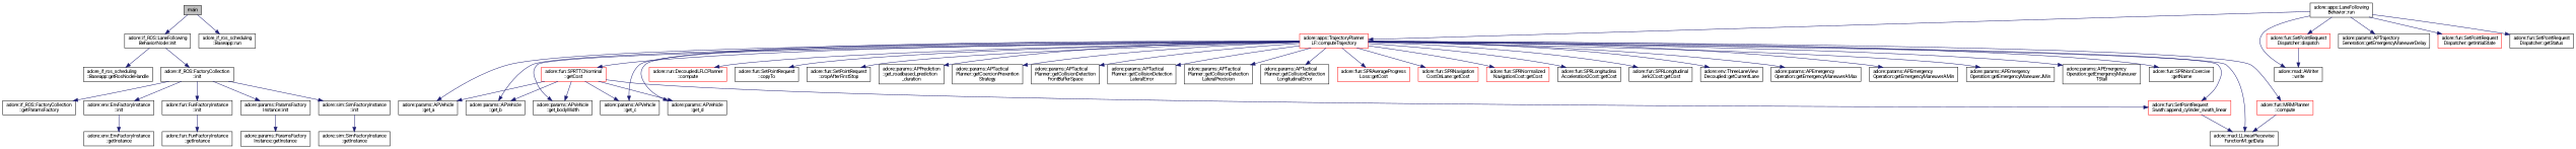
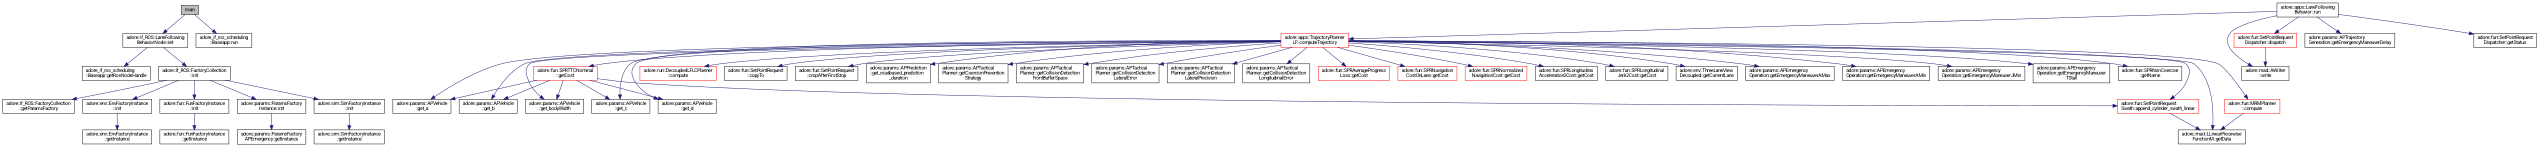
  digraph {
    fontname=Roboto
    rankdir=TB
    node [color=black fillcolor=white fontname=Roboto fontsize=10 shape=record style=filled]
    edge [color=midnightblue fontname=Roboto fontsize=10 labelfontname=Helvetica labelfontsize=10 style=solid]
    n1 [fillcolor=grey75 fontcolor=black height=0.2 label=main width=0.4]
    n2 [height=0.2 label="adore::if_ROS::LaneFollowing\lBehaviorNode::init" width=0.4]
    n3 [height=0.2 label="adore_if_ros_scheduling\l::Baseapp::run" width=0.4]
    n4 [height=0.2 label="adore_if_ros_scheduling\l::Baseapp::getRosNodeHandle" width=0.4]
    n5 [height=0.2 label="adore::if_ROS::FactoryCollection\l::init" width=0.4]
    n6 [height=0.2 label="adore::if_ROS::FactoryCollection\l::getParamsFactory" width=0.4]
    n7 [height=0.2 label="adore::env::EnvFactoryInstance\l::init" width=0.4]
    n8 [height=0.2 label="adore::fun::FunFactoryInstance\l::init" width=0.4]
    n9 [height=0.2 label="adore::params::ParamsFactory\lInstance::init" width=0.4]
    n10 [height=0.2 label="adore::sim::SimFactoryInstance\l::init" width=0.4]
    n11 [height=0.2 label="adore::apps::LaneFollowing\lBehavior::run" width=0.4]
    n12 [color=red height=0.2 label="adore::apps::TrajectoryPlanner\lLF::computeTrajectory" width=0.4]
    n13 [color=red height=0.2 label="adore::fun::SetPointRequest\lDispatcher::dispatch" width=0.4]
    n14 [height=0.2 label="adore::mad::AWriter\l::write" width=0.4]
    n15 [height=0.2 label="adore::params::APTrajectory\lGeneration::getEmergencyManeuverDelay" width=0.4]
-   n16 [color=red height=0.2 label="adore::fun::SetPointRequest\lDispatcher::getInitialState" width=0.4]
    n17 [height=0.2 label="adore::fun::SetPointRequest\lDispatcher::getStatus" width=0.4]
    n18 [height=0.2 label="adore::env::EnvFactoryInstance\l::getInstance" width=0.4]
    n19 [height=0.2 label="adore::fun::FunFactoryInstance\l::getInstance" width=0.4]
-   n20 [height=0.2 label="adore::params::ParamsFactory\lInstance::getInstance" width=0.4]
+   n20 [height=0.2 label="adore::params::ParamsFactory\lAPEmergency::getInstance" width=0.4]
    n21 [height=0.2 label="adore::sim::SimFactoryInstance\l::getInstance" width=0.4]
    n22 [color=red height=0.2 label="adore::fun::SetPointRequest\lSwath::append_cylinder_swath_linear" width=0.4]
    n23 [height=0.2 label="adore::mad::LLinearPiecewise\lFunctionM::getData" width=0.4]
    n24 [color=red height=0.2 label="adore::fun::MRMPlanner\l::compute" width=0.4]
    n25 [color=red height=0.2 label="adore::run::DecoupledLFLCPlanner\l::compute" width=0.4]
    n26 [height=0.2 label="adore::fun::SetPointRequest\l::copyTo" width=0.4]
    n27 [height=0.2 label="adore::fun::SetPointRequest\l::cropAfterFirstStop" width=0.4]
    n28 [height=0.2 label="adore::params::APVehicle\l::get_a" width=0.4]
    n29 [height=0.2 label="adore::params::APVehicle\l::get_b" width=0.4]
    n30 [height=0.2 label="adore::params::APVehicle\l::get_bodyWidth" width=0.4]
    n31 [height=0.2 label="adore::params::APVehicle\l::get_c" width=0.4]
    n32 [height=0.2 label="adore::params::APVehicle\l::get_d" width=0.4]
    n33 [height=0.2 label="adore::params::APPrediction\l::get_roadbased_prediction\l_duration" width=0.4]
    n34 [height=0.2 label="adore::params::APTactical\lPlanner::getCoercionPrevention\lStrategy" width=0.4]
    n35 [height=0.2 label="adore::params::APTactical\lPlanner::getCollisionDetection\lFrontBufferSpace" width=0.4]
    n36 [height=0.2 label="adore::params::APTactical\lPlanner::getCollisionDetection\lLateralError" width=0.4]
    n37 [height=0.2 label="adore::params::APTactical\lPlanner::getCollisionDetection\lLateralPrecision" width=0.4]
    n38 [height=0.2 label="adore::params::APTactical\lPlanner::getCollisionDetection\lLongitudinalError" width=0.4]
    n39 [color=red height=0.2 label="adore::fun::SPRTTCNominal\l::getCost" width=0.4]
    n40 [color=red height=0.2 label="adore::fun::SPRAverageProgress\lLoss::getCost" width=0.4]
    n41 [color=red height=0.2 label="adore::fun::SPRNavigation\lCostOnLane::getCost" width=0.4]
    n42 [color=red height=0.2 label="adore::fun::SPRNormalized\lNavigationCost::getCost" width=0.4]
    n43 [height=0.2 label="adore::fun::SPRLongitudinal\lAcceleration2Cost::getCost" width=0.4]
    n44 [height=0.2 label="adore::fun::SPRLongitudinal\lJerk2Cost::getCost" width=0.4]
    n45 [height=0.2 label="adore::env::ThreeLaneView\lDecoupled::getCurrentLane" width=0.4]
    n46 [height=0.2 label="adore::params::APEmergency\lOperation::getEmergencyManeuverAMax" width=0.4]
    n47 [height=0.2 label="adore::params::APEmergency\lOperation::getEmergencyManeuverAMin" width=0.4]
    n48 [height=0.2 label="adore::params::APEmergency\lOperation::getEmergencyManeuverJMin" width=0.4]
    n49 [height=0.2 label="adore::params::APEmergency\lOperation::getEmergencyManeuver\lTStall" width=0.4]
    n50 [height=0.2 label="adore::fun::SPRNonCoercive\l::getName" width=0.4]
    n1 -> n2
    n1 -> n3
    n2 -> n4
    n2 -> n5
    n5 -> n6
    n5 -> n7
    n5 -> n8
    n5 -> n9
    n5 -> n10
    n7 -> n18
    n8 -> n19
    n9 -> n20
    n10 -> n21
    n11 -> n12
    n11 -> n13
    n11 -> n14
    n11 -> n15
-   n11 -> n16
    n11 -> n17
    n12 -> n22
    n12 -> n23
    n12 -> n24
    n12 -> n25
    n12 -> n26
    n12 -> n27
    n12 -> n28
    n12 -> n29
    n12 -> n30
    n12 -> n31
    n12 -> n32
    n12 -> n33
    n12 -> n34
    n12 -> n35
    n12 -> n36
    n12 -> n37
    n12 -> n38
    n12 -> n39
    n12 -> n40
    n12 -> n41
    n12 -> n42
    n12 -> n43
    n12 -> n44
    n12 -> n45
    n12 -> n46
    n12 -> n47
    n12 -> n48
    n12 -> n49
    n12 -> n50
    n13 -> n14
    n22 -> n23
    n24 -> n23
    n39 -> n22
    n39 -> n28
    n39 -> n29
    n39 -> n30
    n39 -> n31
    n39 -> n32
  }
